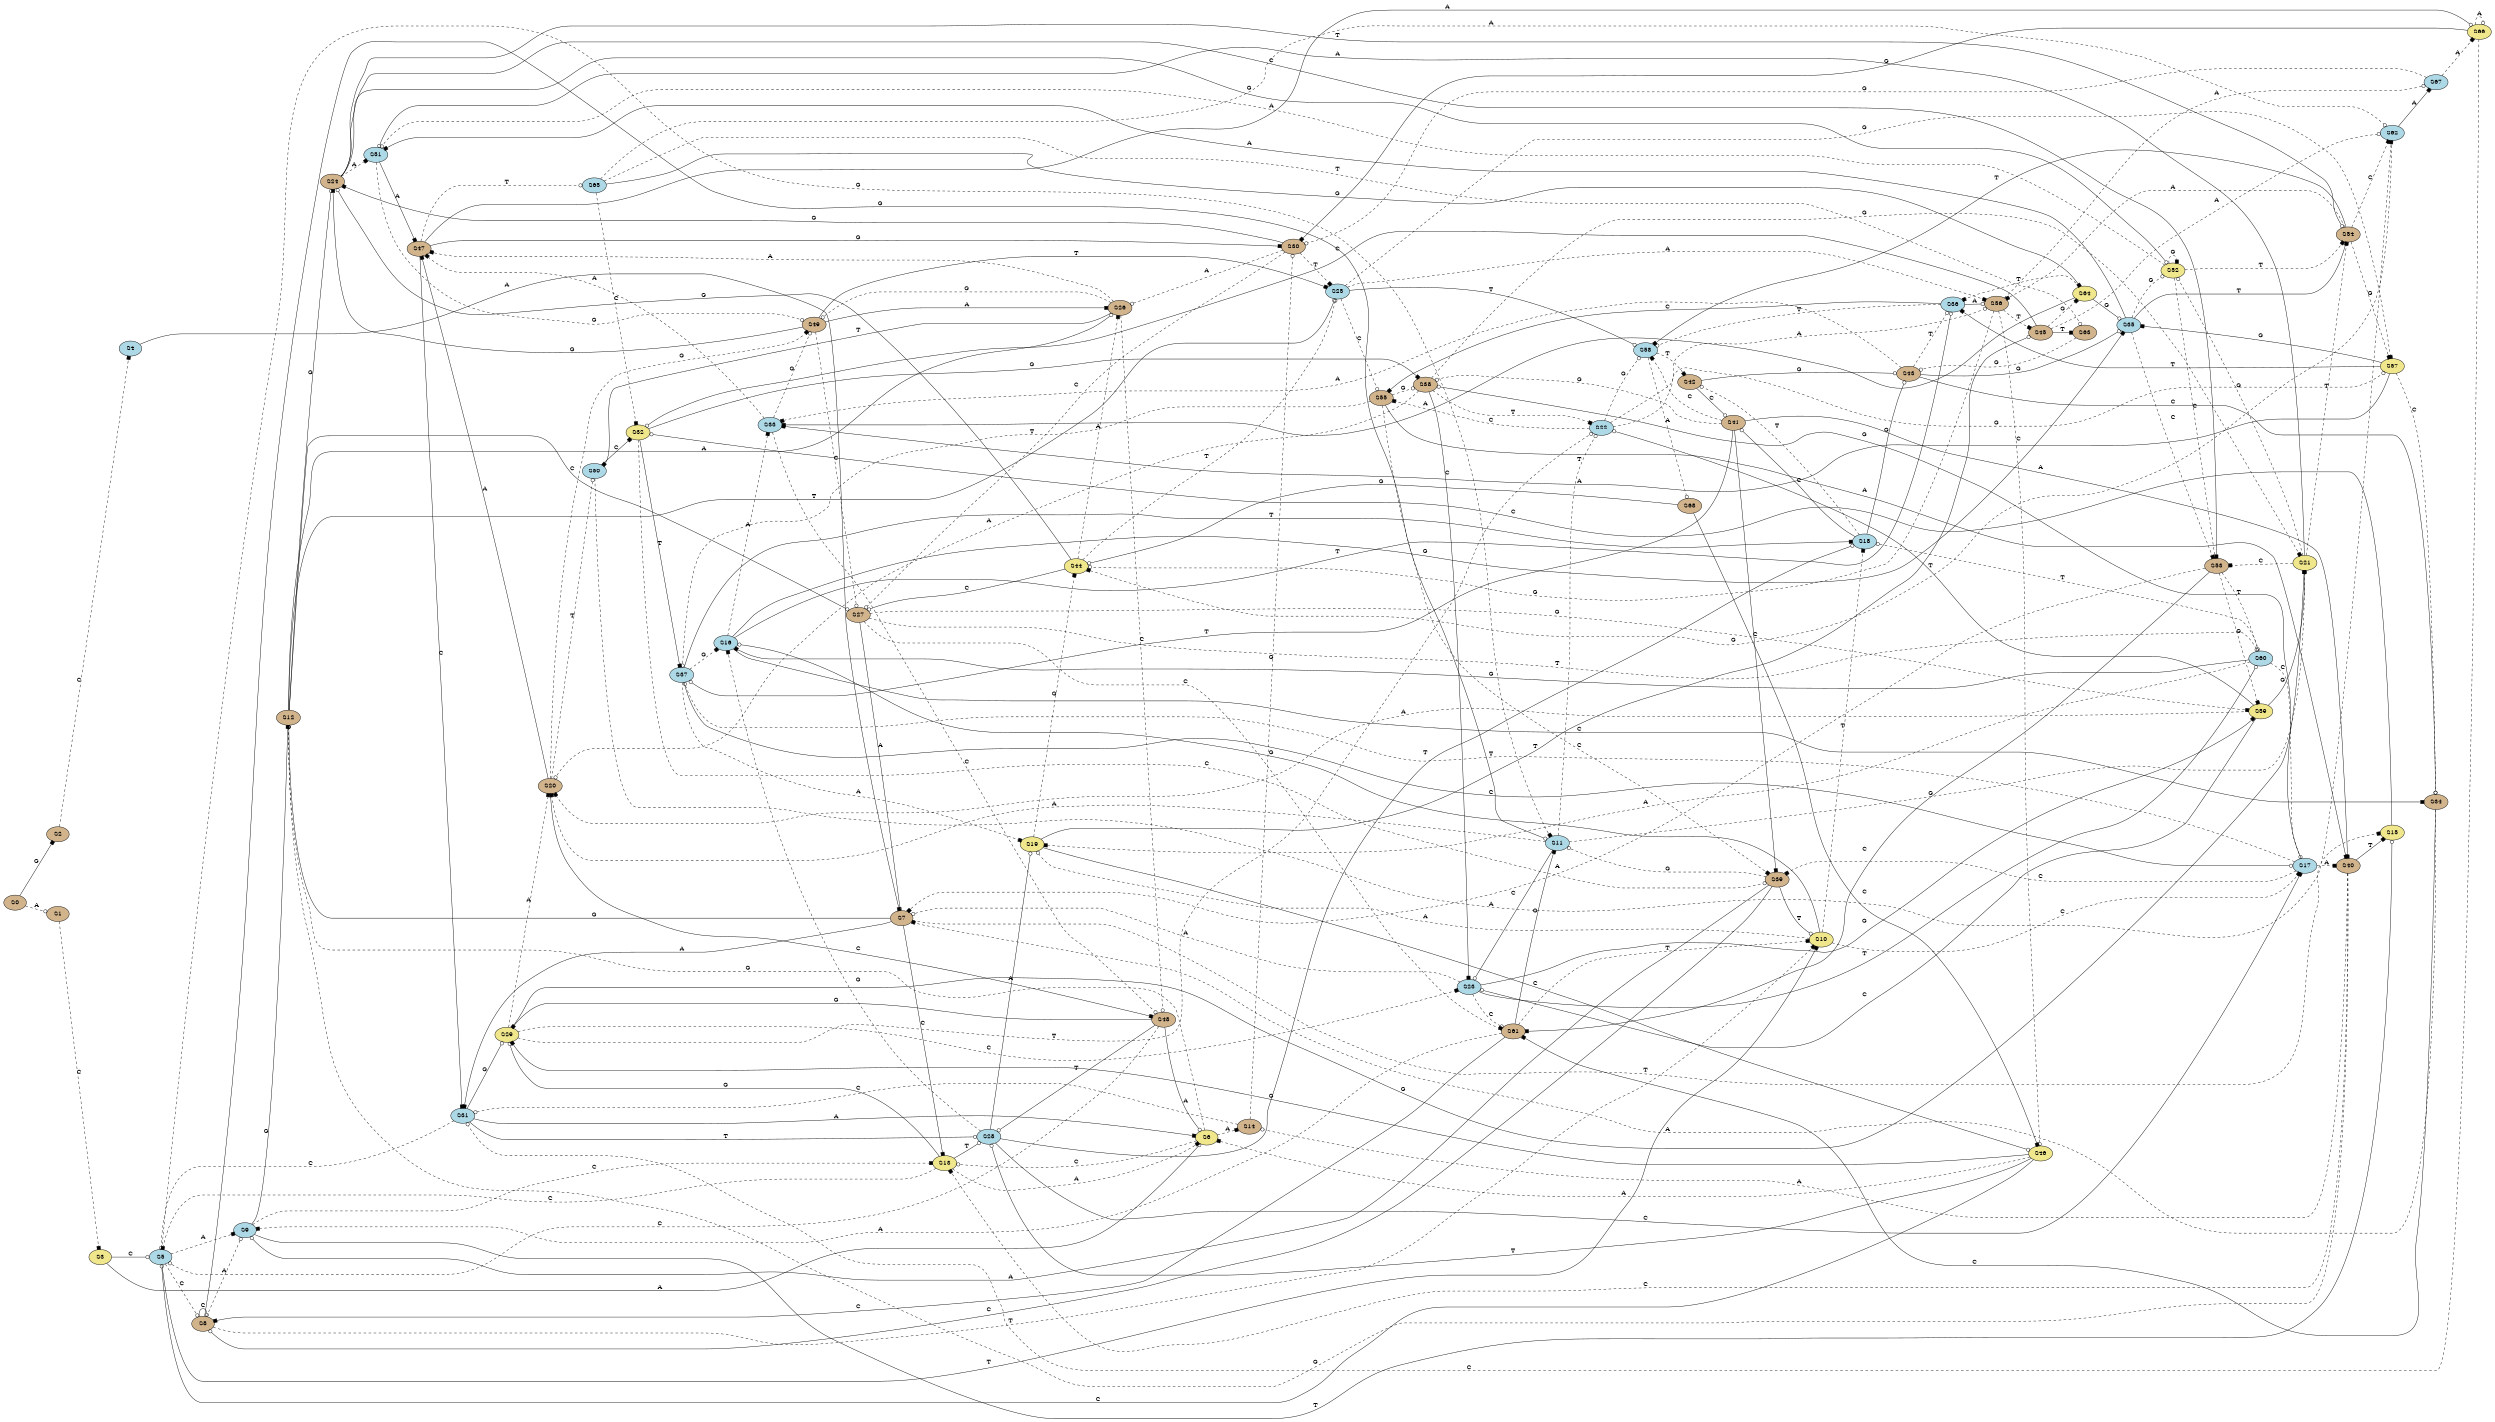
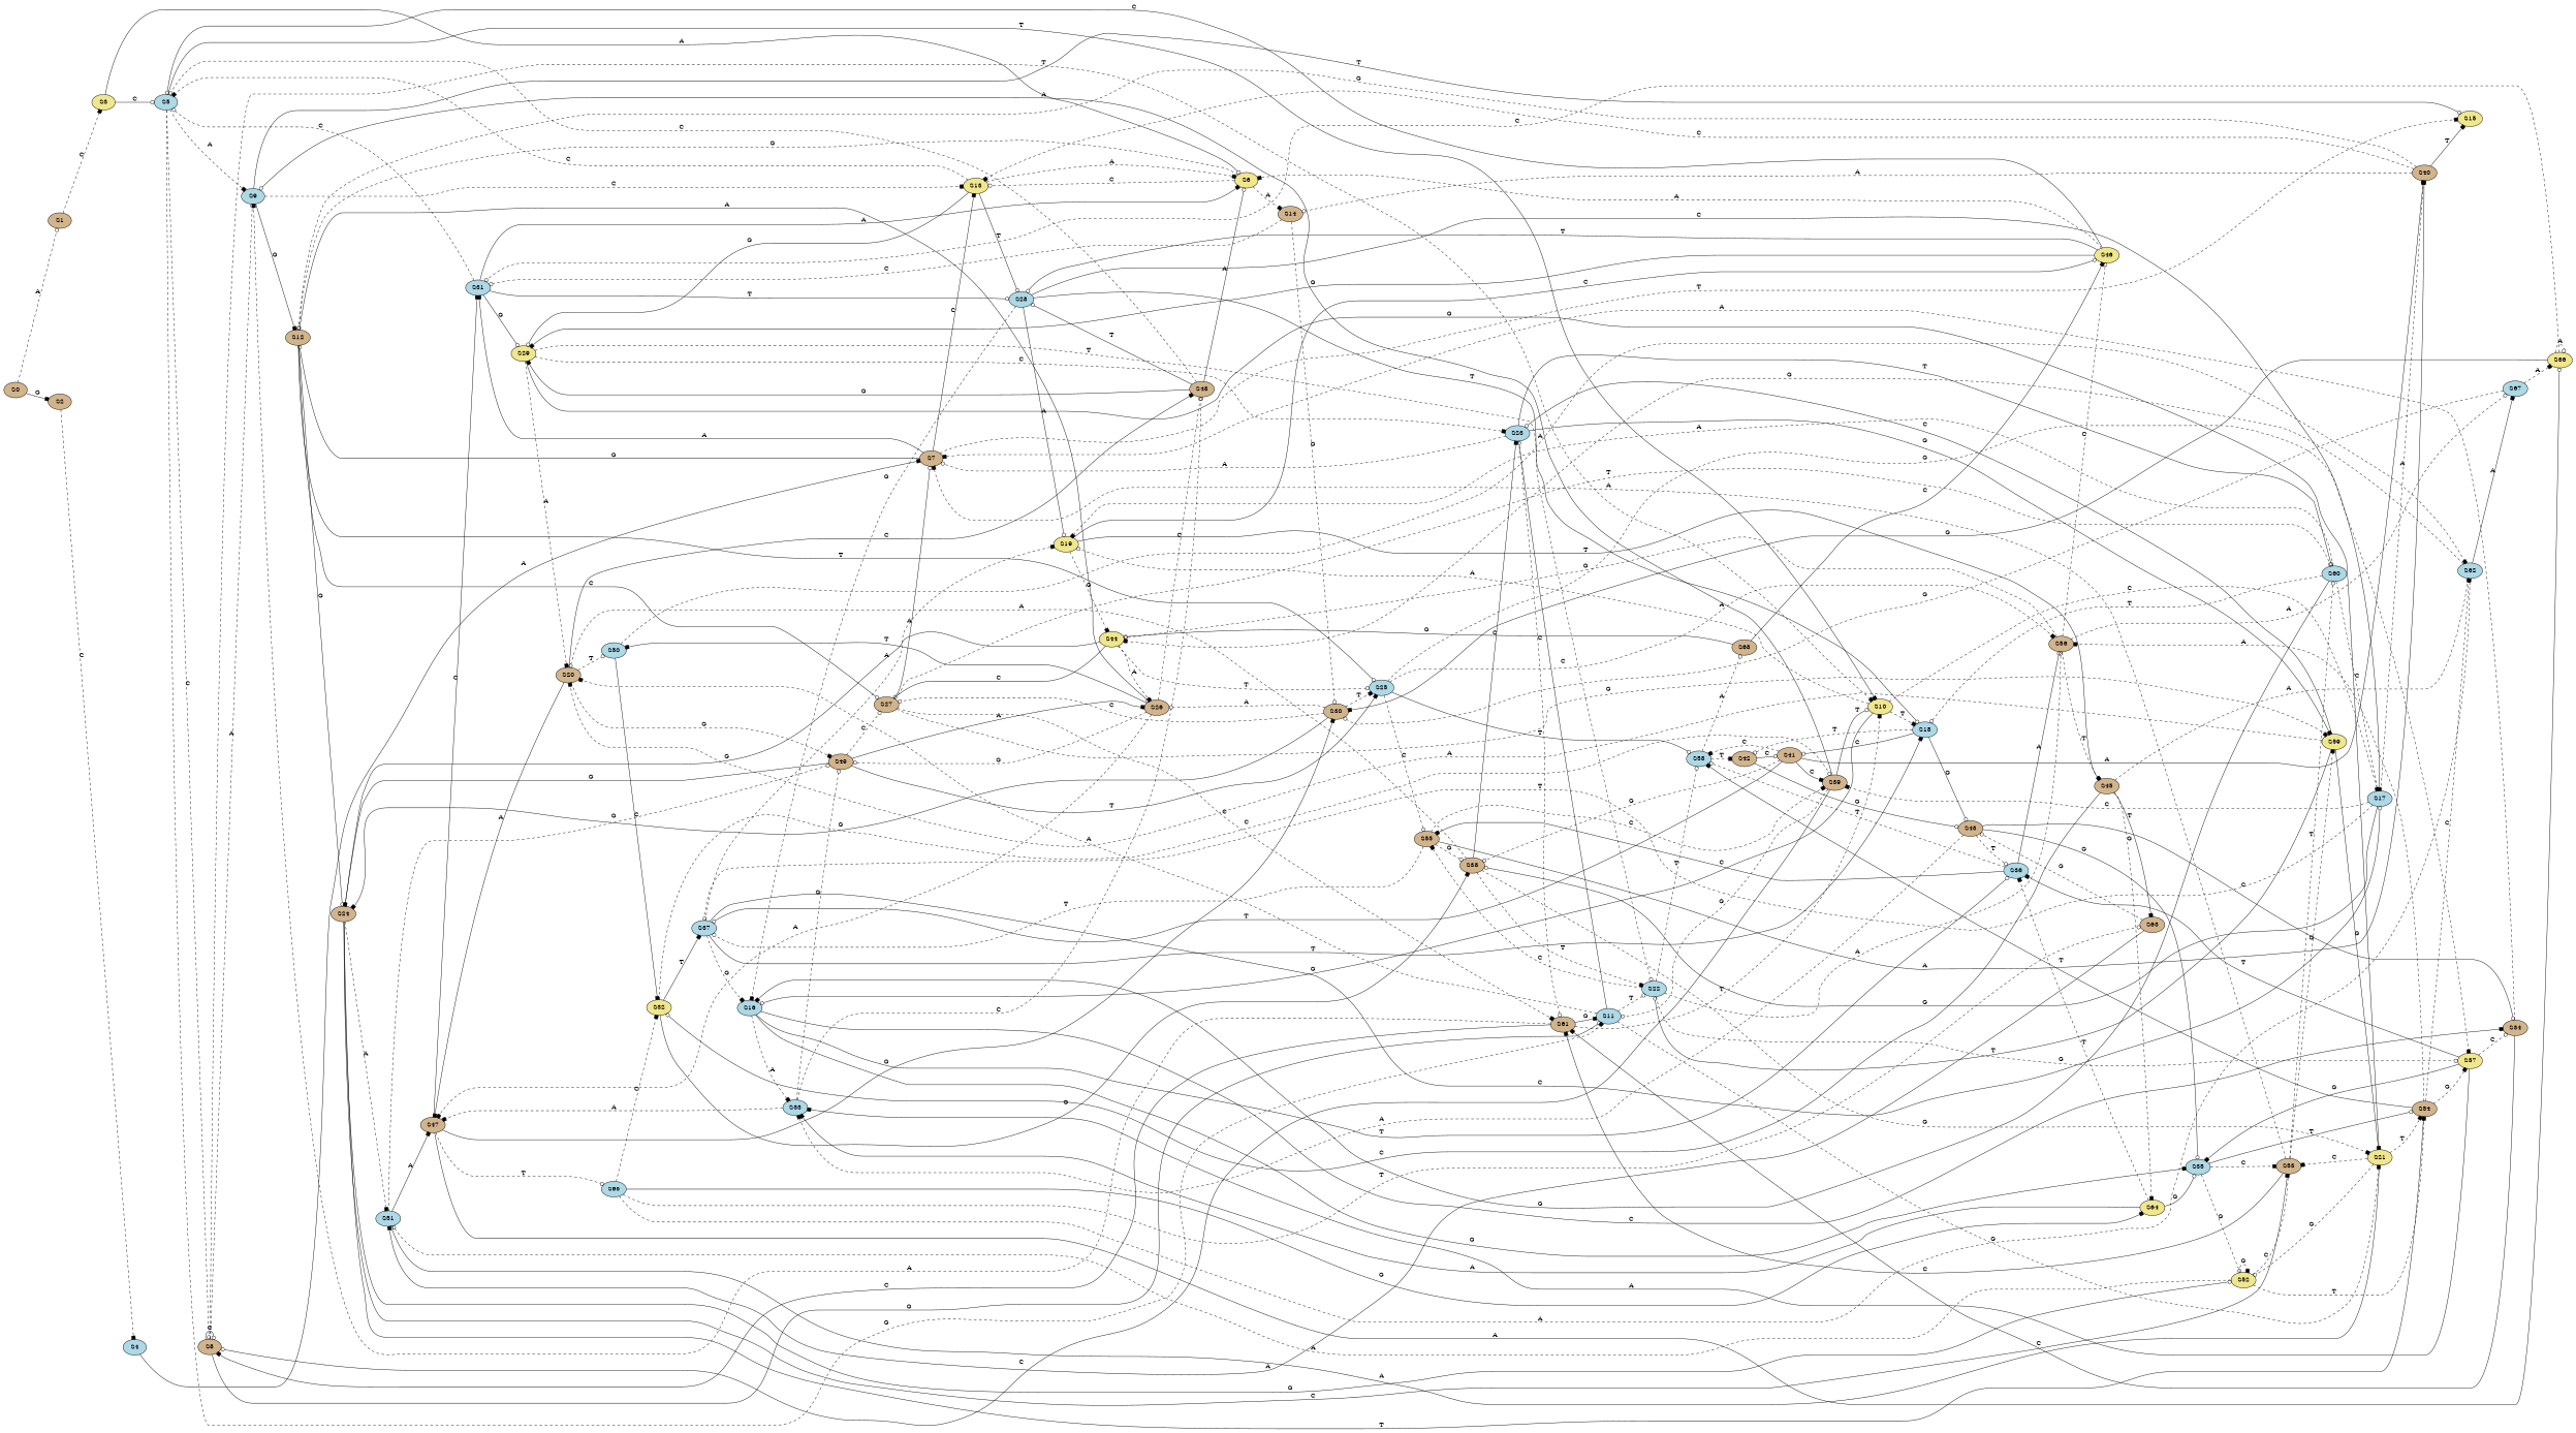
  strict digraph {
    rankdir=LR
    node [fillcolor=tan style=filled]
    edge [arrowhead=odot style=dashed]
    S0
    S1
    S2
    S3 [fillcolor=khaki]
    S4 [fillcolor=lightblue]
    S5 [fillcolor=lightblue]
    S6 [fillcolor=khaki]
    S7
    S8
    S9 [fillcolor=lightblue]
    S10 [fillcolor=khaki]
    S11 [fillcolor=lightblue]
    S12
    S13 [fillcolor=khaki]
    S14
    S15 [fillcolor=khaki]
    S31 [fillcolor=lightblue]
    S16 [fillcolor=lightblue]
    S17 [fillcolor=lightblue]
    S18 [fillcolor=lightblue]
    S19 [fillcolor=khaki]
    S20
    S21 [fillcolor=khaki]
    S22 [fillcolor=lightblue]
    S23 [fillcolor=lightblue]
    S24
    S25 [fillcolor=lightblue]
    S26
    S27
    S28 [fillcolor=lightblue]
    S29 [fillcolor=khaki]
    S30
    S32 [fillcolor=khaki]
    S33 [fillcolor=lightblue]
    S34
    S35 [fillcolor=lightblue]
    S36 [fillcolor=lightblue]
    S37 [fillcolor=lightblue]
    S38
    S39
    S40
    S41
    S42
    S43
    S44 [fillcolor=khaki]
    S45
    S46 [fillcolor=khaki]
    S47
    S48
    S49
    S50 [fillcolor=lightblue]
    S51 [fillcolor=lightblue]
    S52 [fillcolor=khaki]
    S53
    S54
    S55
    S56
    S57 [fillcolor=khaki]
    S58 [fillcolor=lightblue]
    S59 [fillcolor=khaki]
    S60 [fillcolor=lightblue]
    S61
    S62 [fillcolor=lightblue]
    S63
    S64 [fillcolor=khaki]
    S65 [fillcolor=lightblue]
    S66 [fillcolor=khaki]
    S67 [fillcolor=lightblue]
    S68
    S0 -> S1 [label=A]
    S0 -> S2 [arrowhead=box label=G style=solid]
    S1 -> S3 [arrowhead=box label=C]
    S2 -> S4 [arrowhead=box label=C]
    S3 -> S5 [label=C style=solid]
    S3 -> S6 [label=A style=solid]
    S4 -> S7 [arrowhead=box label=A style=solid]
    S5 -> S8 [label=C]
    S5 -> S9 [arrowhead=box label=A]
    S5 -> S10 [arrowhead=box label=T style=solid]
    S5 -> S11 [arrowhead=box label=G]
    S6 -> S12 [label=G]
    S6 -> S13 [label=C]
    S6 -> S14 [arrowhead=box label=A]
    S7 -> S12 [label=G style=solid]
    S7 -> S13 [arrowhead=box label=C style=solid]
    S7 -> S15 [arrowhead=box label=T]
    S7 -> S31 [arrowhead=box label=A style=solid]
    S8 -> S8 [label=C style=solid]
    S8 -> S9 [label=A]
    S8 -> S10 [arrowhead=box label=T]
    S8 -> S11 [label=G style=solid]
    S9 -> S12 [arrowhead=box label=G style=solid]
    S9 -> S13 [arrowhead=box label=C]
    S9 -> S15 [label=T style=solid]
    S10 -> S16 [label=G style=solid]
    S10 -> S17 [arrowhead=box label=C]
    S10 -> S18 [arrowhead=box label=T]
    S10 -> S19 [label=A]
    S11 -> S20 [arrowhead=box label=A]
    S11 -> S21 [arrowhead=box label=G]
    S11 -> S22 [label=T]
    S11 -> S23 [label=C style=solid]
    S12 -> S24 [label=G style=solid]
    S12 -> S25 [label=T style=solid]
    S12 -> S26 [label=A style=solid]
    S12 -> S27 [label=C style=solid]
    S13 -> S5 [arrowhead=box label=C]
    S13 -> S6 [arrowhead=box label=A]
    S13 -> S28 [label=T style=solid]
    S13 -> S29 [label=G style=solid]
    S14 -> S31 [label=C]
    S14 -> S30 [label=G]
-   S15 -> S32 [label=C style=solid]
    S31 -> S5 [label=C]
    S31 -> S6 [arrowhead=box label=A style=solid]
    S31 -> S28 [label=T style=solid]
    S31 -> S29 [label=G style=solid]
    S16 -> S33 [arrowhead=box label=A]
    S16 -> S34 [arrowhead=box label=C style=solid]
    S16 -> S35 [arrowhead=box label=G style=solid]
    S16 -> S36 [label=T style=solid]
    S17 -> S37 [label=T]
    S17 -> S38 [label=G style=solid]
    S17 -> S39 [arrowhead=box label=C]
    S17 -> S40 [arrowhead=box label=A]
    S18 -> S41 [label=C style=solid]
    S18 -> S42 [label=T]
    S18 -> S43 [label=G style=solid]
    S19 -> S44 [arrowhead=box label=G]
    S19 -> S45 [label=T style=solid]
    S19 -> S46 [label=C style=solid]
    S20 -> S47 [arrowhead=box label=A style=solid]
    S20 -> S48 [arrowhead=box label=C style=solid]
    S20 -> S49 [arrowhead=box label=G]
    S20 -> S50 [label=T]
    S21 -> S51 [label=A style=solid]
    S21 -> S52 [label=G]
    S21 -> S53 [arrowhead=box label=C]
    S21 -> S54 [arrowhead=box label=T]
    S22 -> S55 [arrowhead=box label=C]
    S22 -> S56 [label=A]
    S22 -> S57 [label=G]
-   S22 -> S58 [label=G]
+   S22 -> S58 [label=T]
    S23 -> S7 [label=A]
    S23 -> S59 [arrowhead=box label=G style=solid]
    S23 -> S60 [label=T style=solid]
    S23 -> S61 [label=C]
    S24 -> S51 [arrowhead=box label=A]
    S24 -> S52 [label=G style=solid]
    S24 -> S53 [arrowhead=box label=C style=solid]
    S24 -> S54 [label=T style=solid]
    S25 -> S55 [label=C]
    S25 -> S56 [arrowhead=box label=A]
    S25 -> S57 [arrowhead=box label=G]
    S25 -> S58 [label=T style=solid]
    S26 -> S47 [arrowhead=box label=A]
    S26 -> S48 [label=C]
    S26 -> S49 [label=G]
    S26 -> S50 [arrowhead=box label=T style=solid]
    S27 -> S7 [label=A style=solid]
    S27 -> S59 [arrowhead=box label=G]
    S27 -> S60 [label=T]
    S27 -> S61 [arrowhead=box label=C]
    S28 -> S16 [arrowhead=box label=G]
    S28 -> S17 [arrowhead=box label=C style=solid]
    S28 -> S18 [label=T style=solid]
    S28 -> S19 [label=A style=solid]
    S29 -> S20 [arrowhead=box label=A]
    S29 -> S21 [arrowhead=box label=G style=solid]
    S29 -> S22 [label=T]
    S29 -> S23 [arrowhead=box label=C]
    S30 -> S24 [arrowhead=box label=G style=solid]
    S30 -> S25 [arrowhead=box label=T]
    S30 -> S26 [label=A]
    S30 -> S27 [label=C]
    S32 -> S37 [arrowhead=box label=T style=solid]
    S32 -> S38 [arrowhead=box label=G style=solid]
    S32 -> S39 [label=C]
    S33 -> S47 [arrowhead=box label=A]
    S33 -> S48 [label=C]
    S33 -> S49 [label=G]
    S34 -> S7 [arrowhead=box label=A]
    S34 -> S61 [arrowhead=box label=C style=solid]
-   S35 -> S51 [arrowhead=box label=A style=solid]
+   S63 -> S51 [arrowhead=box label=A style=solid]
    S35 -> S52 [label=G]
    S35 -> S53 [arrowhead=box label=C]
    S35 -> S54 [label=T style=solid]
    S36 -> S55 [arrowhead=box label=C style=solid]
    S36 -> S56 [label=A style=solid]
    S36 -> S58 [label=T]
    S37 -> S16 [arrowhead=box label=G]
    S37 -> S17 [label=C style=solid]
    S37 -> S18 [arrowhead=box label=T style=solid]
    S37 -> S19 [arrowhead=box label=A]
    S38 -> S20 [label=A]
    S38 -> S21 [arrowhead=box label=G]
    S38 -> S22 [arrowhead=box label=T]
    S38 -> S23 [arrowhead=box label=C style=solid]
    S39 -> S8 [label=C style=solid]
    S39 -> S9 [label=A style=solid]
    S39 -> S10 [label=T style=solid]
    S39 -> S11 [label=G]
    S40 -> S12 [label=G]
    S40 -> S13 [arrowhead=box label=C]
    S40 -> S14 [label=A]
    S40 -> S15 [arrowhead=box label=T style=solid]
    S41 -> S37 [label=T style=solid]
    S41 -> S38 [label=G]
    S41 -> S39 [arrowhead=box label=C style=solid]
    S41 -> S40 [arrowhead=box label=A style=solid]
    S41 -> S58 [arrowhead=box label=C]
    S42 -> S41 [label=C style=solid]
    S42 -> S43 [label=G style=solid]
    S43 -> S33 [arrowhead=box label=A]
    S43 -> S34 [label=C style=solid]
    S43 -> S35 [label=G style=solid]
    S43 -> S36 [label=T]
    S44 -> S24 [label=G style=solid]
    S44 -> S25 [label=T]
    S44 -> S26 [arrowhead=box label=A]
    S44 -> S27 [label=C style=solid]
    S45 -> S32 [label=C style=solid]
    S45 -> S62 [label=A]
    S45 -> S63 [arrowhead=box label=T style=solid]
    S45 -> S64 [arrowhead=box label=G]
    S46 -> S5 [label=C style=solid]
    S46 -> S6 [arrowhead=box label=A]
    S46 -> S28 [label=T style=solid]
    S46 -> S29 [arrowhead=box label=G style=solid]
    S47 -> S31 [arrowhead=box label=C style=solid]
    S47 -> S30 [arrowhead=box label=G style=solid]
    S47 -> S65 [label=T]
    S47 -> S66 [label=A style=solid]
    S48 -> S5 [label=C]
    S48 -> S6 [label=A style=solid]
    S48 -> S28 [label=T style=solid]
    S48 -> S29 [arrowhead=box label=G style=solid]
    S49 -> S24 [arrowhead=box label=G style=solid]
    S49 -> S25 [arrowhead=box label=T style=solid]
    S49 -> S26 [arrowhead=box label=A style=solid]
    S49 -> S27 [label=C]
    S50 -> S32 [arrowhead=box label=C style=solid]
    S50 -> S62 [arrowhead=box label=A]
    S51 -> S47 [arrowhead=box label=A style=solid]
    S51 -> S49 [label=G]
    S52 -> S51 [label=A]
    S52 -> S52 [arrowhead=box label=G]
    S52 -> S53 [label=C]
    S52 -> S54 [arrowhead=box label=T]
    S53 -> S7 [arrowhead=box label=A]
    S53 -> S59 [arrowhead=box label=G]
    S53 -> S60 [label=T]
    S53 -> S61 [arrowhead=box label=C style=solid]
    S54 -> S56 [arrowhead=box label=A]
    S54 -> S57 [arrowhead=box label=G]
    S54 -> S58 [arrowhead=box label=T style=solid]
    S54 -> S62 [arrowhead=box label=C]
    S55 -> S37 [label=T]
    S55 -> S38 [label=G]
    S55 -> S39 [arrowhead=box label=C]
    S55 -> S40 [arrowhead=box label=A style=solid]
    S56 -> S44 [label=G]
    S56 -> S45 [arrowhead=box label=T]
    S56 -> S46 [label=C]
    S56 -> S67 [label=A]
    S57 -> S33 [arrowhead=box label=A style=solid]
    S57 -> S34 [label=C]
    S57 -> S35 [arrowhead=box label=G style=solid]
    S57 -> S36 [arrowhead=box label=T style=solid]
    S58 -> S42 [arrowhead=box label=T]
    S58 -> S68 [label=A]
    S59 -> S20 [arrowhead=box label=A]
    S59 -> S21 [label=G style=solid]
    S59 -> S22 [label=T style=solid]
    S59 -> S23 [label=C style=solid]
    S60 -> S16 [arrowhead=box label=G style=solid]
    S60 -> S17 [label=C]
    S60 -> S18 [label=T]
    S60 -> S19 [arrowhead=box label=A]
    S61 -> S8 [arrowhead=box label=C style=solid]
    S61 -> S9 [arrowhead=box label=A]
    S61 -> S10 [arrowhead=box label=T]
    S61 -> S11 [arrowhead=box label=G style=solid]
    S62 -> S44 [arrowhead=box label=G]
    S62 -> S67 [arrowhead=box label=A style=solid]
    S63 -> S43 [label=G]
    S64 -> S33 [arrowhead=box label=A style=solid]
    S64 -> S35 [label=G style=solid]
    S64 -> S36 [arrowhead=box label=T]
    S65 -> S32 [arrowhead=box label=C]
    S65 -> S62 [label=A]
    S65 -> S63 [label=T]
    S65 -> S64 [arrowhead=box label=G style=solid]
    S66 -> S31 [label=C]
    S66 -> S30 [arrowhead=box label=G style=solid]
    S66 -> S66 [label=A]
    S67 -> S30 [label=G]
    S67 -> S66 [arrowhead=box label=A]
    S68 -> S44 [label=G style=solid]
    S68 -> S46 [arrowhead=box label=C style=solid]
  }
